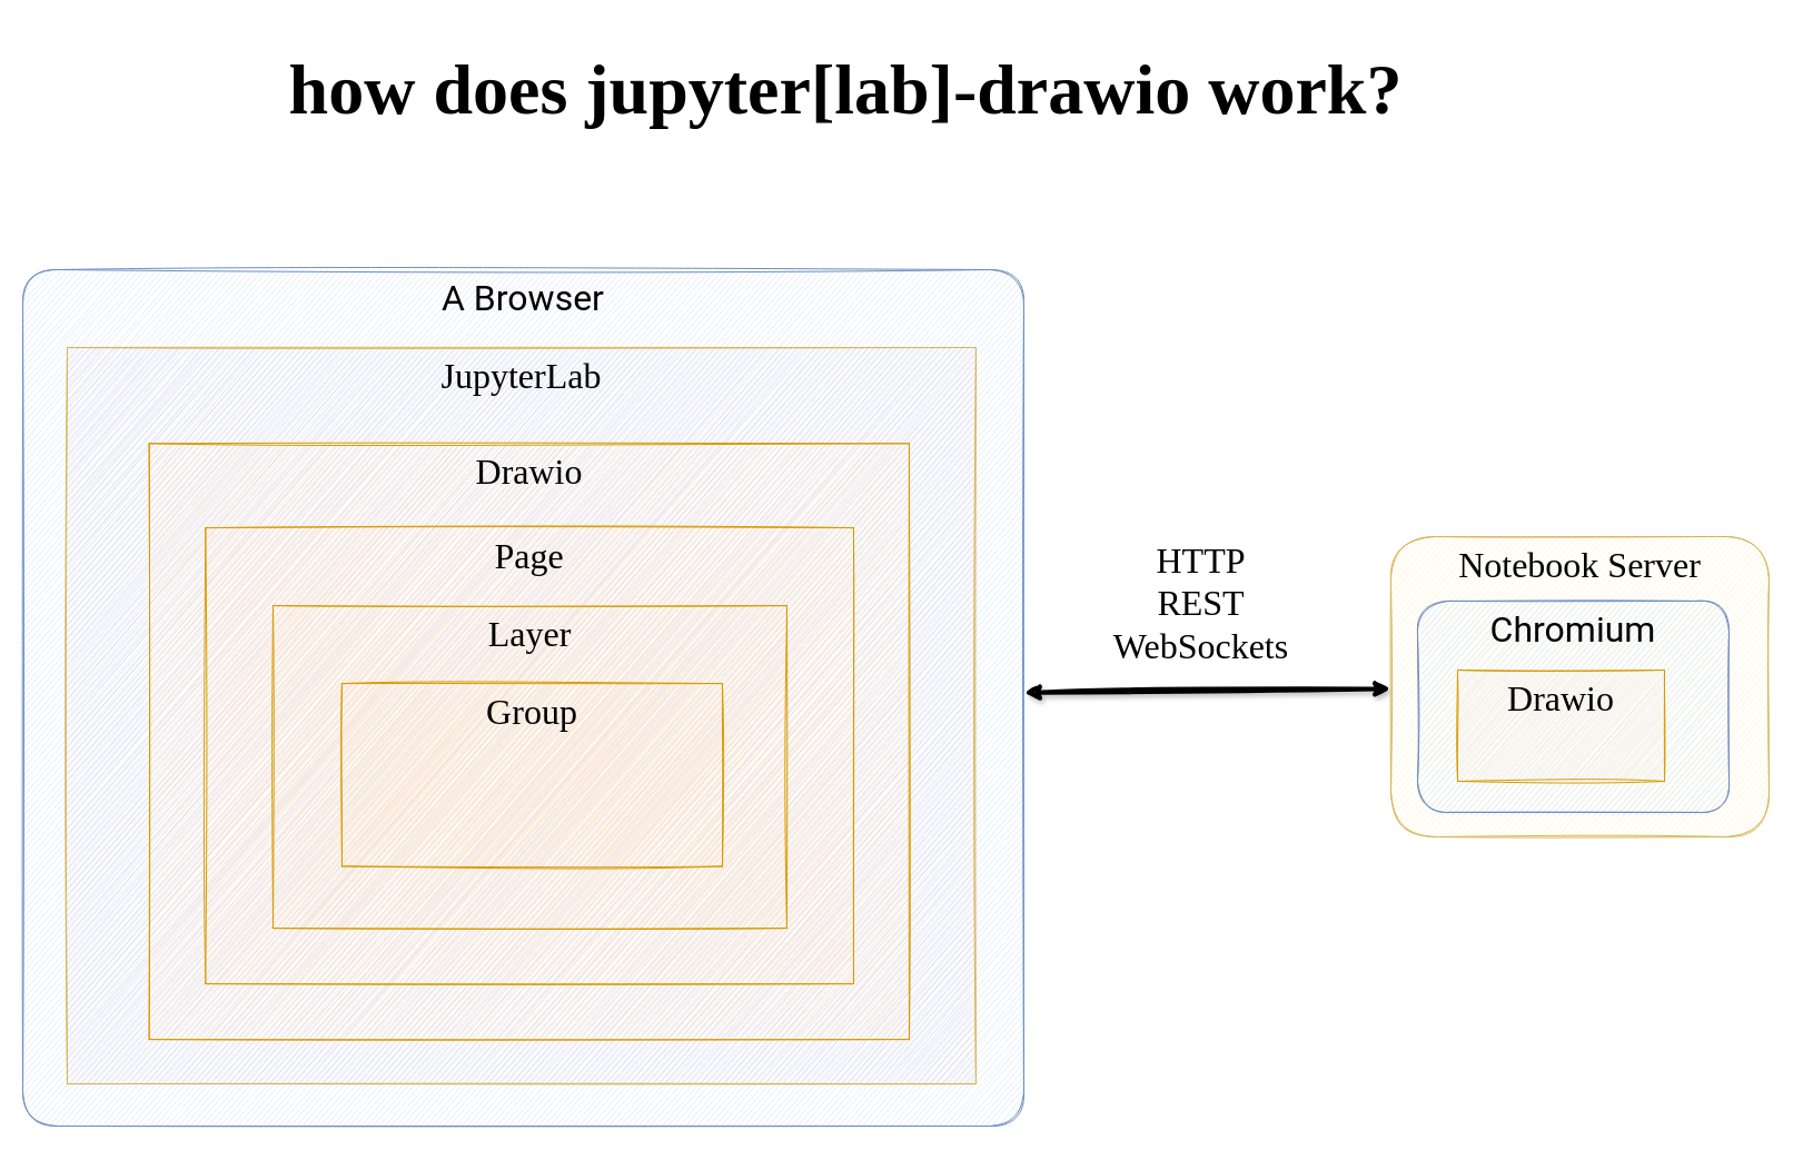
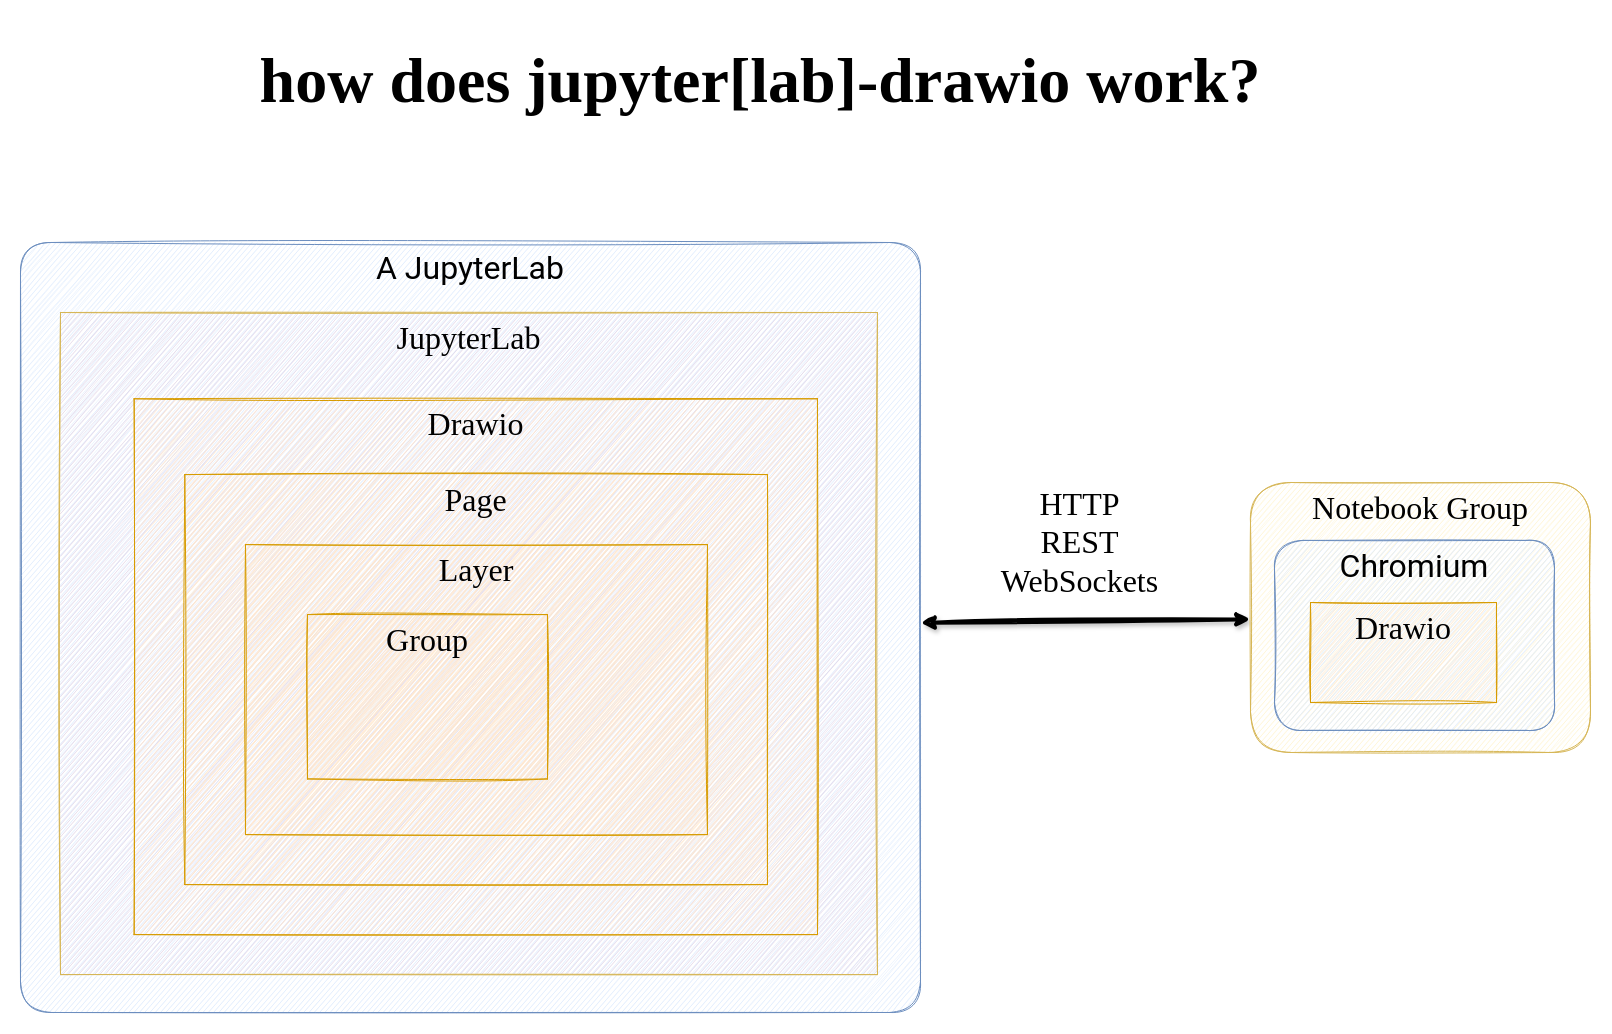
  <mxCell id="0" />
  <mxCell id="1" parent="0" />
  <mxCell id="2" value="" style="endArrow=classic;startArrow=classic;html=1;fontSize=32;sketch=1;shadow=1;strokeWidth=4;" parent="1" source="4" target="10" edge="1"><mxGeometry width="50" height="50" relative="1" as="geometry"><mxPoint x="1020" y="751" as="sourcePoint" /><mxPoint x="1070" y="701" as="targetPoint" /></mxGeometry></mxCell>
  <mxCell id="3" value="HTTP&lt;br&gt;REST&lt;br&gt;WebSockets" style="edgeLabel;html=1;align=center;verticalAlign=middle;resizable=0;points=[];fontSize=32;fontFamily=MuseoModerno;labelBackgroundColor=none;" parent="2" vertex="1" connectable="0"><mxGeometry x="0.108" y="3" relative="1" as="geometry"><mxPoint x="-24.01" y="-76.26" as="offset" /></mxGeometry></mxCell>
- <mxCell id="4" value="A Browser" style="rounded=1;whiteSpace=wrap;html=1;verticalAlign=top;fontSize=32;fillColor=#dae8fc;strokeColor=#6c8ebf;fontFamily=Roboto;arcSize=4;sketch=1;shadow=0;" parent="1" vertex="1"><mxGeometry x="20" y="191" width="900" height="770" as="geometry" /></mxCell>
+ <mxCell id="4" value="A JupyterLab" style="rounded=1;whiteSpace=wrap;html=1;verticalAlign=top;fontSize=32;fillColor=#dae8fc;strokeColor=#6c8ebf;fontFamily=Roboto;arcSize=4;sketch=1;shadow=0;" parent="1" vertex="1"><mxGeometry x="20" y="191" width="900" height="770" as="geometry" /></mxCell>
  <mxCell id="5" value="JupyterLab" style="rounded=0;whiteSpace=wrap;html=1;verticalAlign=top;fontSize=32;fillColor=#e1d5e7;strokeColor=#d6b656;fontFamily=MuseoModerno;sketch=1;shadow=0;" parent="1" vertex="1"><mxGeometry x="60" y="261" width="816.98" height="662.09" as="geometry" /></mxCell>
  <mxCell id="6" value="Drawio" style="rounded=0;whiteSpace=wrap;html=1;verticalAlign=top;fontSize=32;fillColor=#ffe6cc;strokeColor=#d79b00;fontFamily=MuseoModerno;sketch=1;shadow=0;" parent="1" vertex="1"><mxGeometry x="133.65" y="347.28" width="683.33" height="535.81" as="geometry" /></mxCell>
  <mxCell id="7" value="Page" style="rounded=0;whiteSpace=wrap;html=1;verticalAlign=top;fontSize=32;fillColor=#ffe6cc;strokeColor=#d79b00;fontFamily=MuseoModerno;sketch=1;shadow=0;" parent="1" vertex="1"><mxGeometry x="184.32" y="423.09" width="582.66" height="410" as="geometry" /></mxCell>
  <mxCell id="8" value="Layer" style="rounded=0;whiteSpace=wrap;html=1;verticalAlign=top;fontSize=32;fillColor=#ffe6cc;strokeColor=#d79b00;fontFamily=MuseoModerno;sketch=1;shadow=0;" parent="1" vertex="1"><mxGeometry x="244.98" y="493.09" width="462" height="290" as="geometry" /></mxCell>
- <mxCell id="9" value="Group" style="rounded=0;whiteSpace=wrap;html=1;verticalAlign=top;fontSize=32;fillColor=#ffe6cc;strokeColor=#d79b00;fontFamily=MuseoModerno;sketch=1;shadow=0;" parent="1" vertex="1"><mxGeometry x="306.977" y="563.086" width="342" height="164.337" as="geometry" /></mxCell>
- <mxCell id="10" value="Notebook Server" style="rounded=1;whiteSpace=wrap;html=1;verticalAlign=top;fontSize=32;fontFamily=MuseoModerno;fillColor=#fff2cc;strokeColor=#d6b656;sketch=1;shadow=0;" parent="1" vertex="1"><mxGeometry x="1250" y="431" width="340" height="270" as="geometry" /></mxCell>
+ <mxCell id="9" value="Group" style="rounded=0;whiteSpace=wrap;html=1;verticalAlign=top;fontSize=32;fillColor=#ffe6cc;strokeColor=#d79b00;fontFamily=MuseoModerno;sketch=1;shadow=0;" parent="1" vertex="1"><mxGeometry x="306.977" y="563.086" width="240" height="164.337" as="geometry" /></mxCell>
+ <mxCell id="10" value="Notebook Group" style="rounded=1;whiteSpace=wrap;html=1;verticalAlign=top;fontSize=32;fontFamily=MuseoModerno;fillColor=#fff2cc;strokeColor=#d6b656;sketch=1;shadow=0;" parent="1" vertex="1"><mxGeometry x="1250" y="431" width="340" height="270" as="geometry" /></mxCell>
  <mxCell id="11" value="Chromium" style="rounded=1;whiteSpace=wrap;html=1;fontFamily=Roboto;fontSize=32;verticalAlign=top;strokeColor=#6c8ebf;fillColor=#dae8fc;sketch=1;shadow=0;" parent="1" vertex="1"><mxGeometry x="1274" y="488.91" width="280" height="190" as="geometry" /></mxCell>
  <mxCell id="12" value="Drawio" style="rounded=0;whiteSpace=wrap;html=1;verticalAlign=top;fontSize=32;fillColor=#ffe6cc;strokeColor=#d79b00;fontFamily=MuseoModerno;sketch=1;shadow=0;" parent="1" vertex="1"><mxGeometry x="1310" y="551" width="186" height="100" as="geometry" /></mxCell>
  <mxCell id="13" value="&lt;h1&gt;how does jupyter[lab]-drawio work?&lt;/h1&gt;" style="text;html=1;strokeColor=none;fillColor=none;align=center;verticalAlign=middle;whiteSpace=wrap;rounded=0;shadow=0;labelBackgroundColor=none;fontFamily=MuseoModerno;fontSize=32;" parent="1" vertex="1"><mxGeometry x="160" y="20" width="1200" height="20" as="geometry" /></mxCell>
